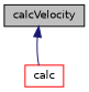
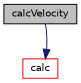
  digraph {
    rankdir=TB
    node [fontname=Helvetica fontsize=10 shape=record]
    n1 [color=black fillcolor=grey75 fontcolor=black height=0.2 label=calcVelocity style=filled width=0.4]
    n2 [color=red height=0.2 label=calc width=0.4]
-   n1 -> n2 [color=midnightblue dir=back fontname=Helvetica fontsize=10 labelfontname=Helvetica labelfontsize=10 style=solid]
+   n2 -> n1 [color=midnightblue dir=back fontname=Helvetica fontsize=10 labelfontname=Helvetica labelfontsize=10 style=solid]
  }
